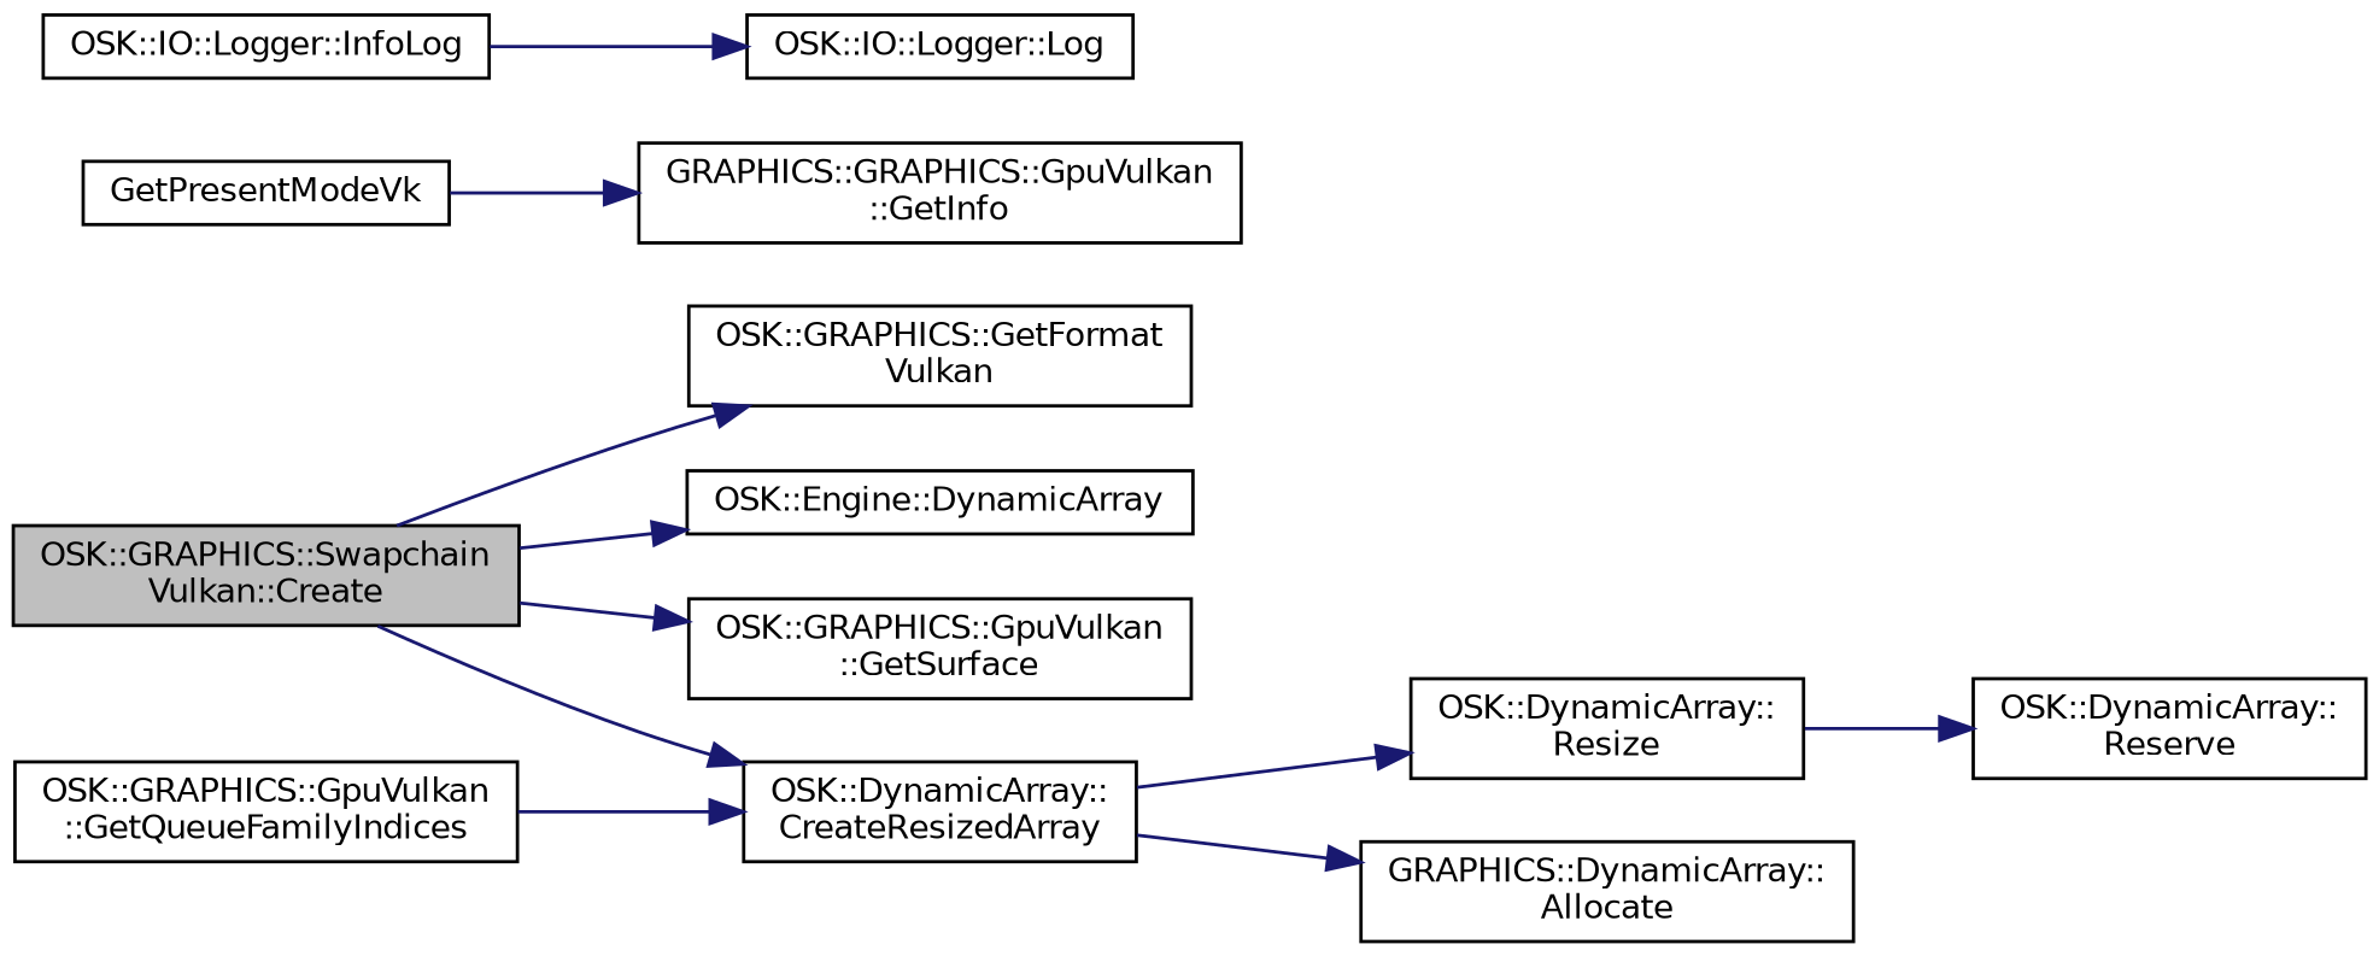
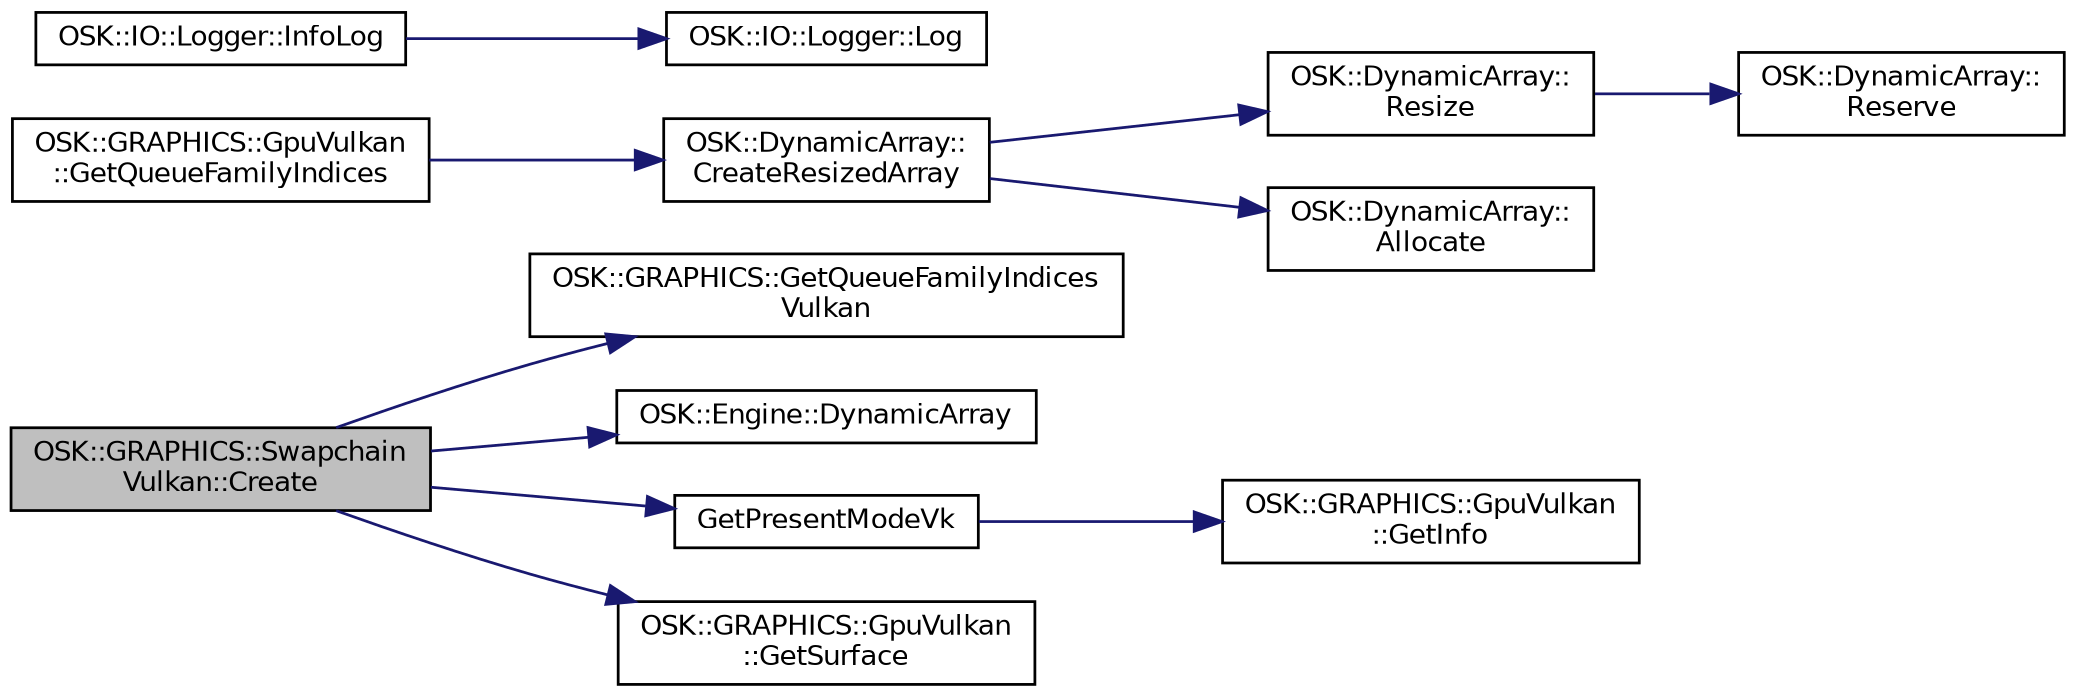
  digraph {
    rankdir=LR
    node [color=black fillcolor=white fontname=Helvetica fontsize=10 shape=record style=filled]
    edge [color=midnightblue fontname=Helvetica fontsize=10 labelfontname=Helvetica labelfontsize=10 style=solid]
    n1 [fillcolor=grey75 fontcolor=black height=0.2 label="OSK::GRAPHICS::Swapchain\lVulkan::Create" width=0.4]
-   n2 [height=0.2 label="OSK::GRAPHICS::GetFormat\lVulkan" width=0.4]
+   n2 [height=0.2 label="OSK::GRAPHICS::GetQueueFamilyIndices\lVulkan" width=0.4]
    n3 [height=0.2 label="OSK::Engine::DynamicArray" width=0.4]
    n4 [height=0.2 label=GetPresentModeVk width=0.4]
    n5 [height=0.2 label="OSK::GRAPHICS::GpuVulkan\l::GetSurface" width=0.4]
-   n6 [height=0.2 label="GRAPHICS::GRAPHICS::GpuVulkan\l::GetInfo" width=0.4]
+   n6 [height=0.2 label="OSK::GRAPHICS::GpuVulkan\l::GetInfo" width=0.4]
    n7 [height=0.2 label="OSK::GRAPHICS::GpuVulkan\l::GetQueueFamilyIndices" width=0.4]
    n8 [height=0.2 label="OSK::DynamicArray::\lCreateResizedArray" width=0.4]
    n9 [height=0.2 label="OSK::IO::Logger::InfoLog" width=0.4]
    n10 [height=0.2 label="OSK::IO::Logger::Log" width=0.4]
    n11 [height=0.2 label="OSK::DynamicArray::\lResize" width=0.4]
-   n12 [height=0.2 label="GRAPHICS::DynamicArray::\lAllocate" width=0.4]
+   n12 [height=0.2 label="OSK::DynamicArray::\lAllocate" width=0.4]
    n13 [height=0.2 label="OSK::DynamicArray::\lReserve" width=0.4]
    n1 -> n2
    n1 -> n3
-   n1 -> n8
+   n1 -> n4
    n1 -> n5
    n4 -> n6
    n7 -> n8
    n8 -> n11
    n8 -> n12
    n9 -> n10
    n11 -> n13
  }
